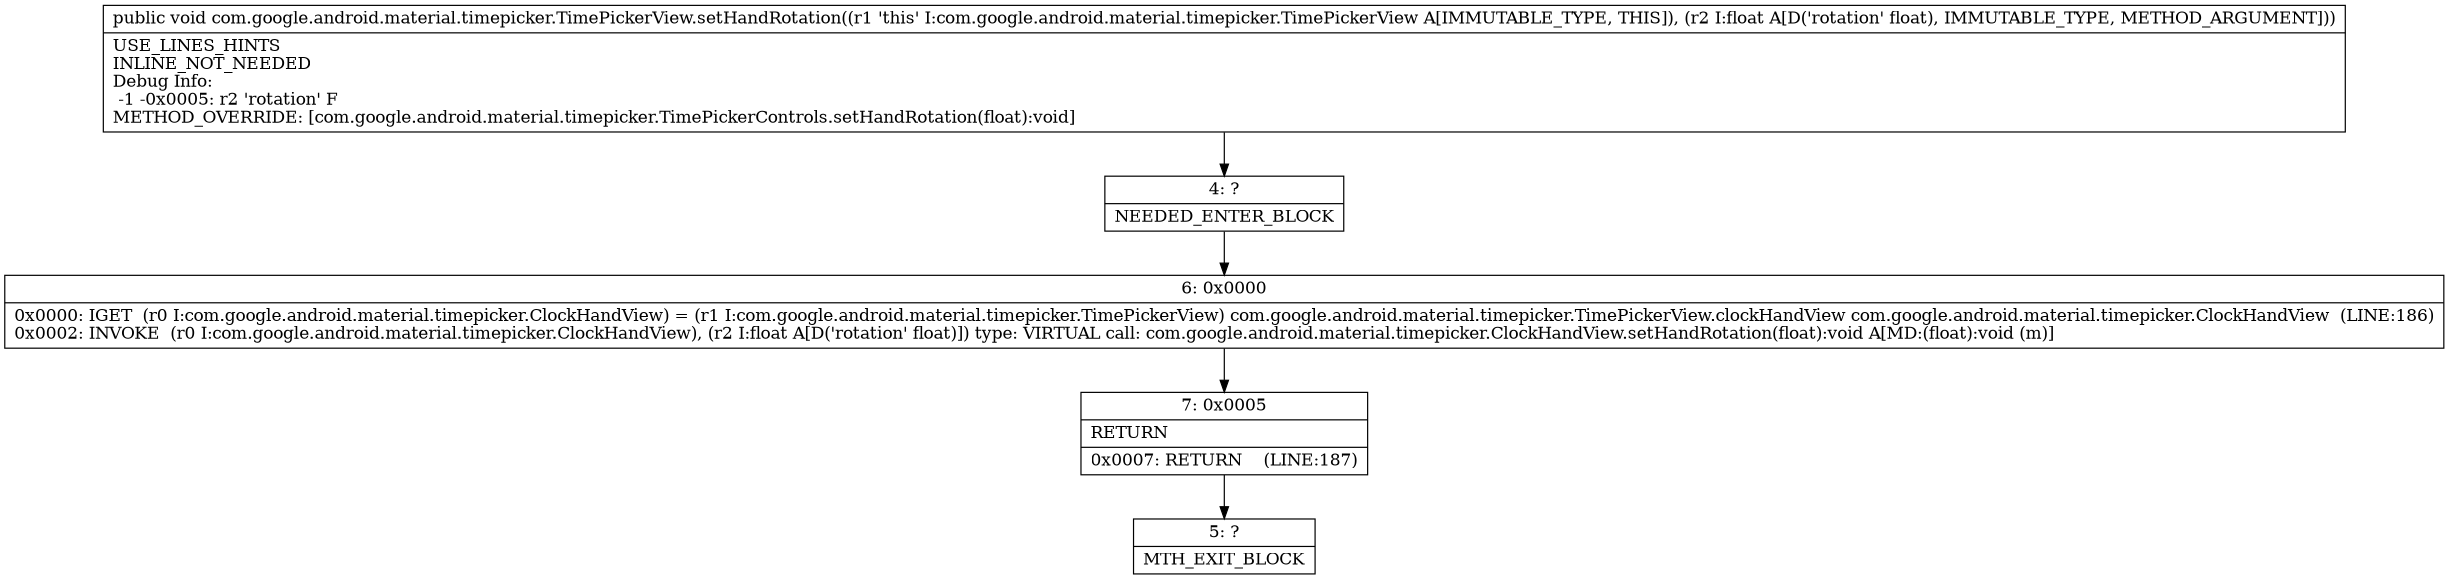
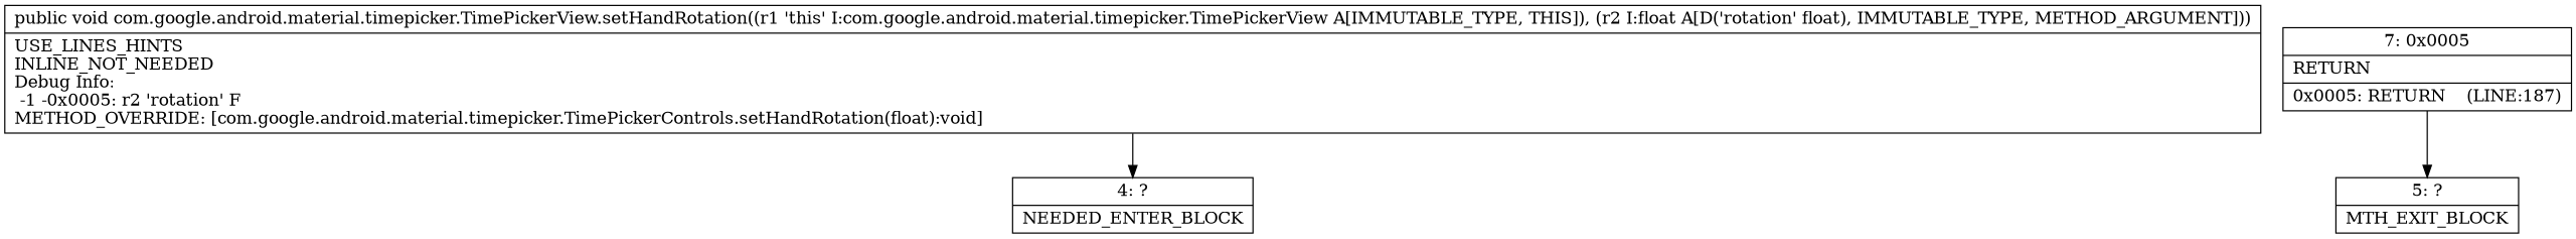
  digraph {
    node [shape=record]
    n1 [label="{4\:\ ?|NEEDED_ENTER_BLOCK\l}"]
-   n2 [label="{6\:\ 0x0000|0x0000: IGET  (r0 I:com.google.android.material.timepicker.ClockHandView) = (r1 I:com.google.android.material.timepicker.TimePickerView) com.google.android.material.timepicker.TimePickerView.clockHandView com.google.android.material.timepicker.ClockHandView  (LINE:186)\l0x0002: INVOKE  (r0 I:com.google.android.material.timepicker.ClockHandView), (r2 I:float A[D('rotation' float)]) type: VIRTUAL call: com.google.android.material.timepicker.ClockHandView.setHandRotation(float):void A[MD:(float):void (m)]\l}"]
-   n3 [label="{7\:\ 0x0005|RETURN\l|0x0007: RETURN    (LINE:187)\l}"]
+   n3 [label="{7\:\ 0x0005|RETURN\l|0x0005: RETURN    (LINE:187)\l}"]
    n4 [label="{5\:\ ?|MTH_EXIT_BLOCK\l}"]
    n5 [label="{public void com.google.android.material.timepicker.TimePickerView.setHandRotation((r1 'this' I:com.google.android.material.timepicker.TimePickerView A[IMMUTABLE_TYPE, THIS]), (r2 I:float A[D('rotation' float), IMMUTABLE_TYPE, METHOD_ARGUMENT]))  | USE_LINES_HINTS\lINLINE_NOT_NEEDED\lDebug Info:\l  \-1 \-0x0005: r2 'rotation' F\lMETHOD_OVERRIDE: [com.google.android.material.timepicker.TimePickerControls.setHandRotation(float):void]\l}"]
-   n1 -> n2
-   n2 -> n3
    n3 -> n4
    n5 -> n1
  }
